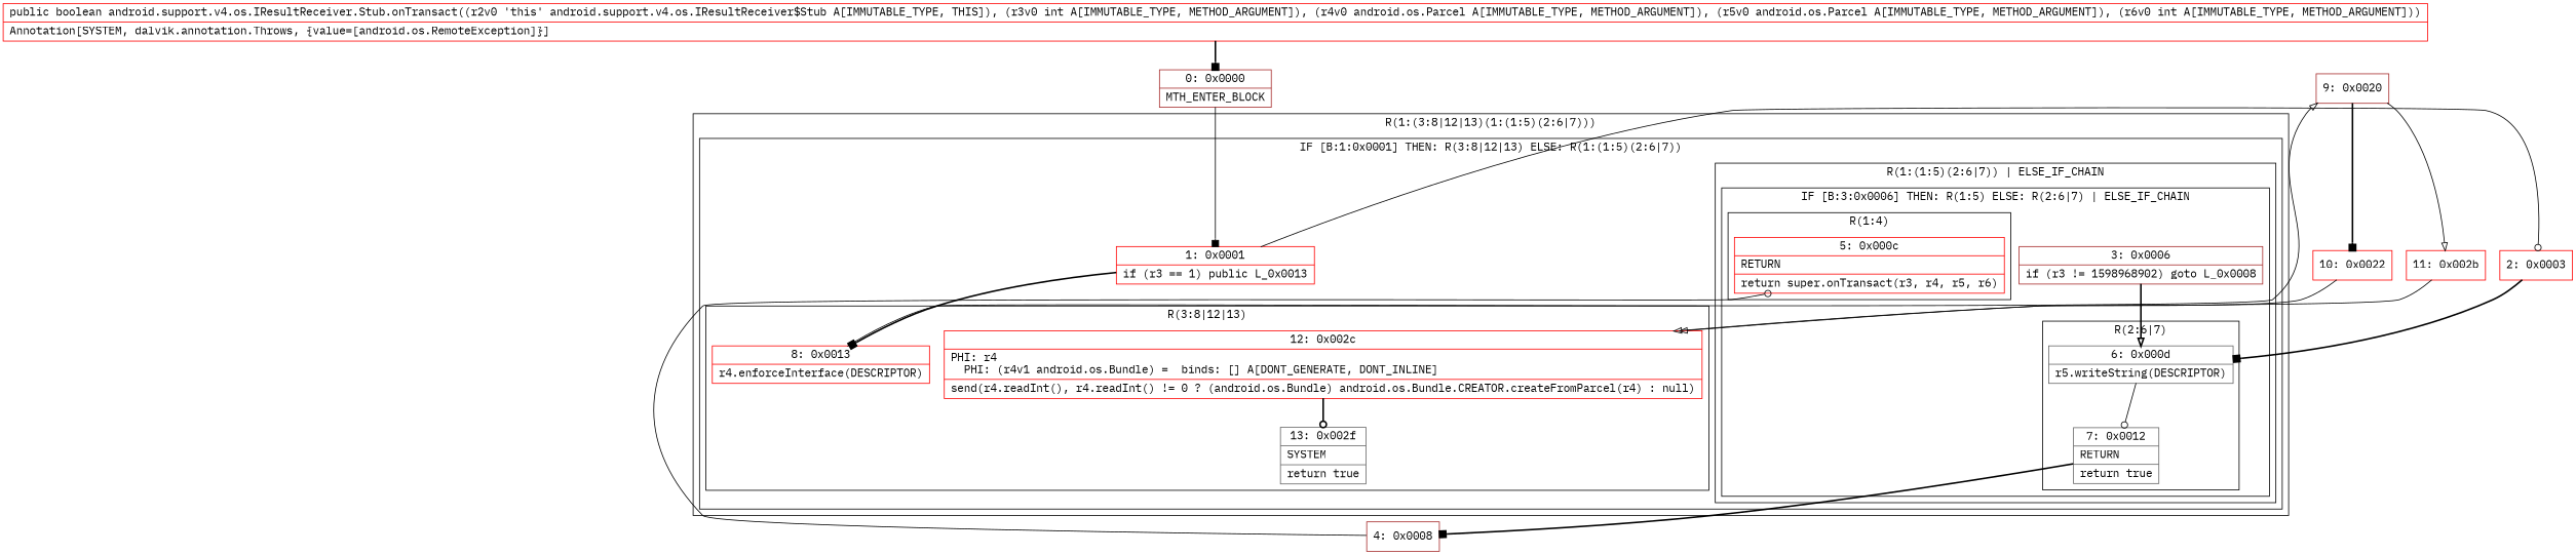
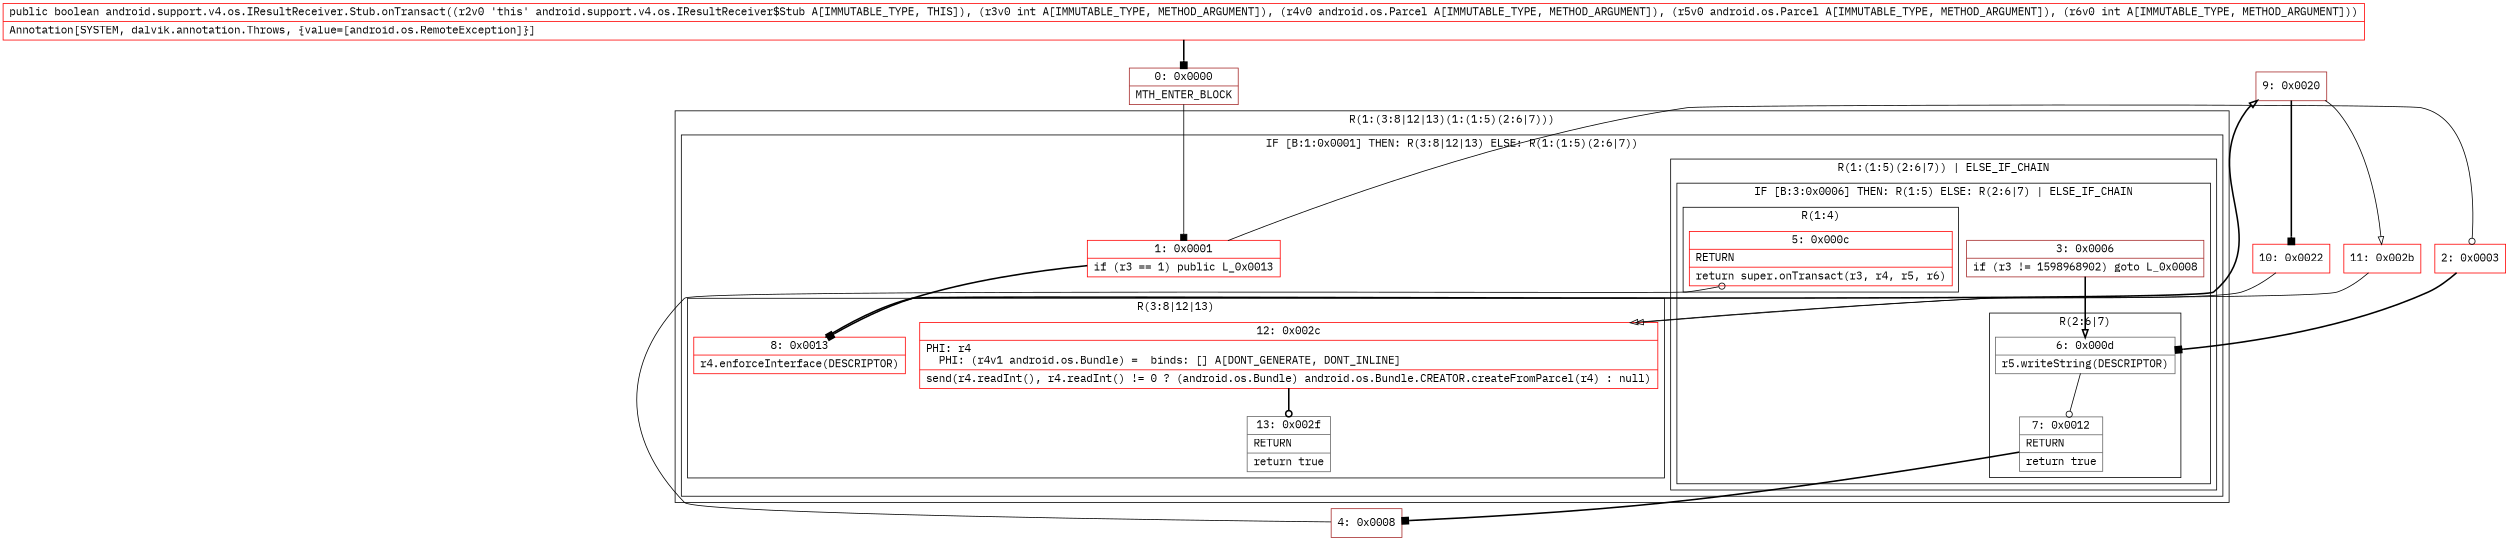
  digraph {
    fontname="IBM Plex Mono"
    node [color=red fontname="IBM Plex Mono" shape=record]
    edge [arrowhead=box fontname="IBM Plex Mono" style=bold]
    n1 [label="{8\:\ 0x0013|r4.enforceInterface(DESCRIPTOR)\l}"]
    n2 [label="{12\:\ 0x002c|PHI: r4 \l  PHI: (r4v1 android.os.Bundle) =  binds: [] A[DONT_GENERATE, DONT_INLINE]\l|send(r4.readInt(), r4.readInt() != 0 ? (android.os.Bundle) android.os.Bundle.CREATOR.createFromParcel(r4) : null)\l}"]
-   n3 [color=gray40 label="{13\:\ 0x002f|SYSTEM\l|return true\l}"]
+   n3 [color=gray40 label="{13\:\ 0x002f|RETURN\l|return true\l}"]
    n4 [label="{5\:\ 0x000c|RETURN\l|return super.onTransact(r3, r4, r5, r6)\l}"]
    n5 [color=gray40 label="{6\:\ 0x000d|r5.writeString(DESCRIPTOR)\l}"]
    n6 [color=gray40 label="{7\:\ 0x0012|RETURN\l|return true\l}"]
    n7 [color=brown label="{3\:\ 0x0006|if (r3 != 1598968902) goto L_0x0008\l}"]
    n8 [label="{1\:\ 0x0001|if (r3 == 1) public L_0x0013\l}"]
    n9 [color=brown label="{9\:\ 0x0020}"]
    n10 [color=brown label="{4\:\ 0x0008}"]
    n11 [label="{2\:\ 0x0003}"]
    n12 [label="{10\:\ 0x0022}"]
    n13 [label="{11\:\ 0x002b}"]
    n14 [color=brown label="{0\:\ 0x0000|MTH_ENTER_BLOCK\l}"]
    n15 [label="{public boolean android.support.v4.os.IResultReceiver.Stub.onTransact((r2v0 'this' android.support.v4.os.IResultReceiver$Stub A[IMMUTABLE_TYPE, THIS]), (r3v0 int A[IMMUTABLE_TYPE, METHOD_ARGUMENT]), (r4v0 android.os.Parcel A[IMMUTABLE_TYPE, METHOD_ARGUMENT]), (r5v0 android.os.Parcel A[IMMUTABLE_TYPE, METHOD_ARGUMENT]), (r6v0 int A[IMMUTABLE_TYPE, METHOD_ARGUMENT]))  | Annotation[SYSTEM, dalvik.annotation.Throws, \{value=[android.os.RemoteException]\}]\l}"]
    subgraph cluster_1 {
      label="R(1:(3:8|12|13)(1:(1:5)(2:6|7)))"
      subgraph cluster_2 {
        label="IF [B:1:0x0001] THEN: R(3:8|12|13) ELSE: R(1:(1:5)(2:6|7))"
        n8
        subgraph cluster_3 {
          label="R(3:8|12|13)"
          n1
          n2
          n3
        }
        subgraph cluster_4 {
          label="R(1:(1:5)(2:6|7)) | ELSE_IF_CHAIN\l"
          subgraph cluster_5 {
            label="IF [B:3:0x0006] THEN: R(1:5) ELSE: R(2:6|7) | ELSE_IF_CHAIN\l"
            n7
            subgraph cluster_6 {
              label="R(1:4)"
              n4
            }
            subgraph cluster_7 {
              label="R(2:6|7)"
              n5
              n6
            }
          }
        }
      }
    }
-   n1 -> n9 [arrowhead=onormal style=solid]
+   n1 -> n9 [arrowhead=onormal]
    n2 -> n3 [arrowhead=odot]
    n5 -> n6 [arrowhead=odot style=solid]
    n6 -> n10
    n7 -> n5 [arrowhead=onormal]
    n8 -> n1
    n8 -> n11 [arrowhead=odot style=solid]
    n9 -> n12
    n9 -> n13 [arrowhead=onormal style=solid]
    n10 -> n4 [arrowhead=odot style=solid]
    n11 -> n5
    n12 -> n2 [arrowhead=onormal style=solid]
    n13 -> n2 [arrowhead=onormal style=solid]
    n14 -> n8 [style=solid]
    n15 -> n14
  }
